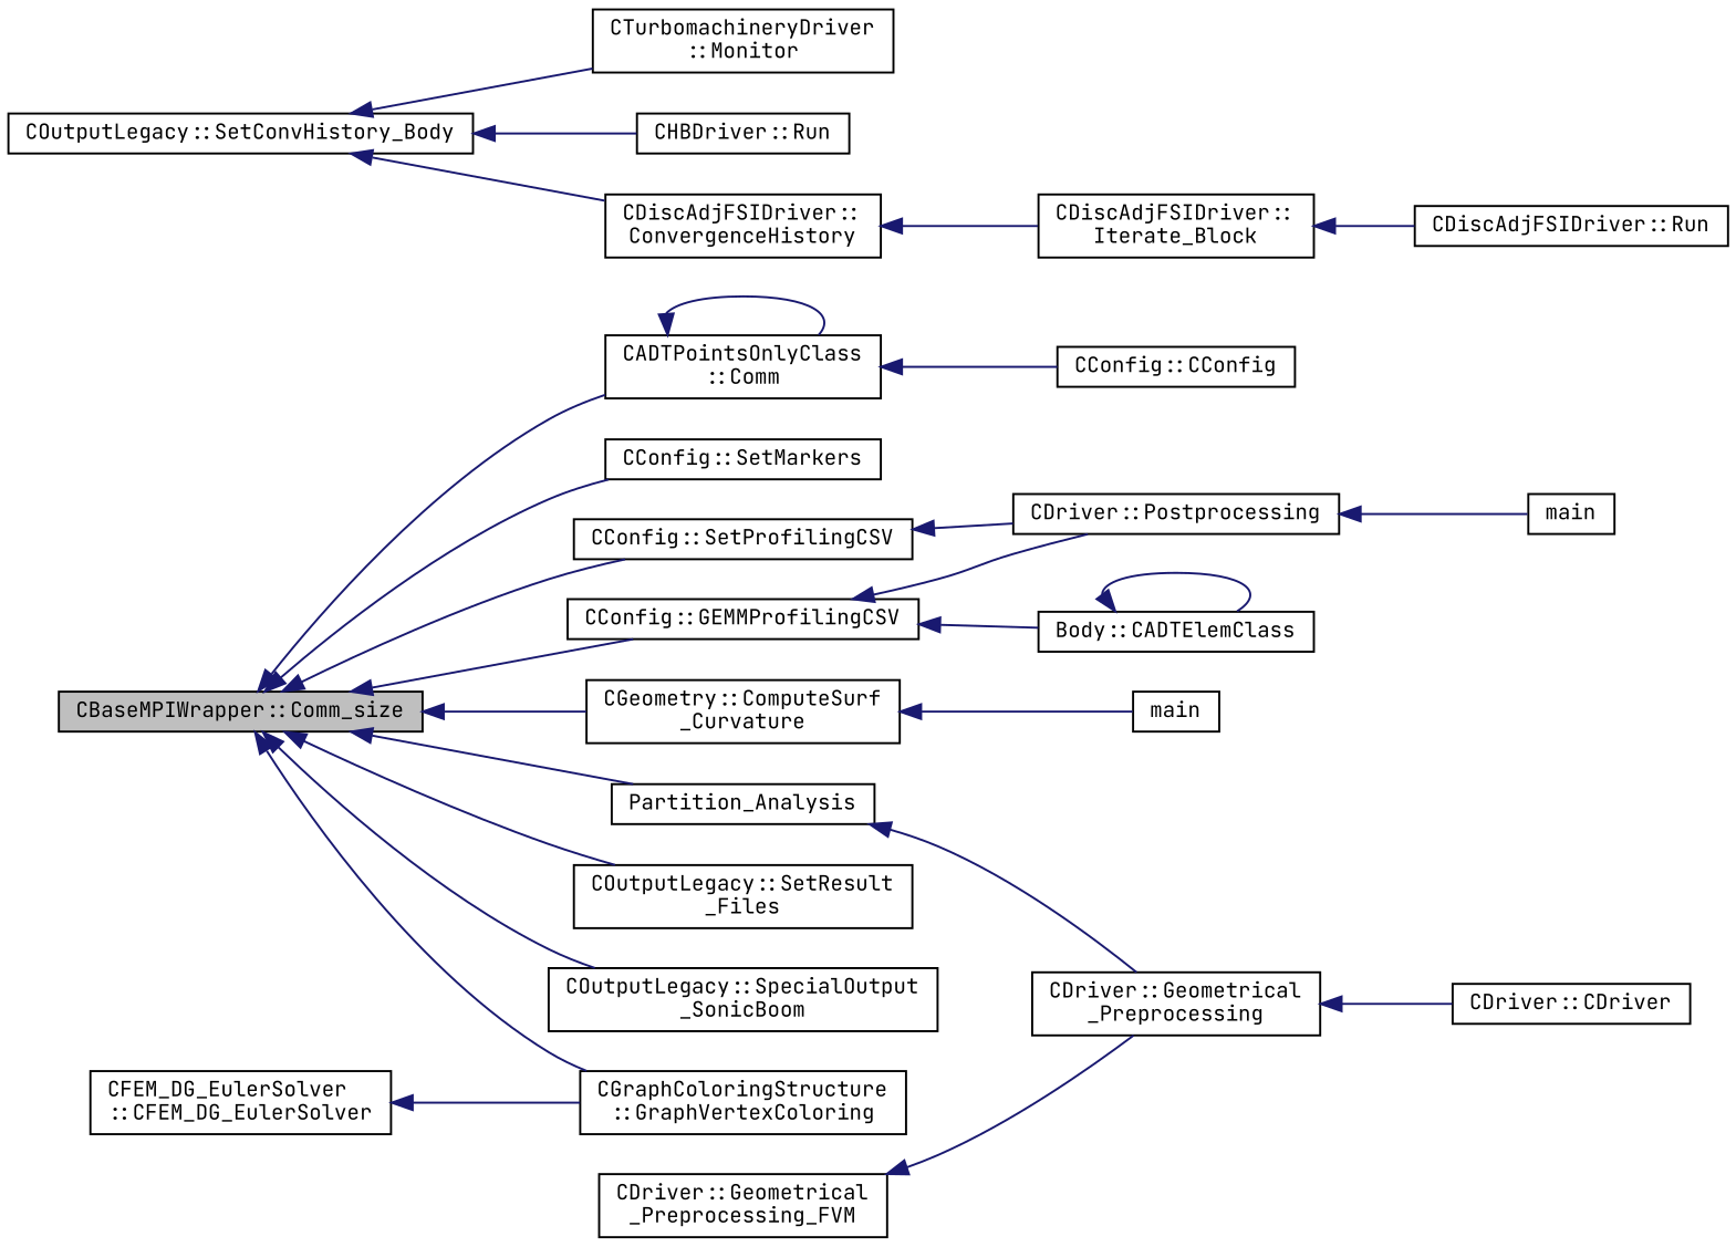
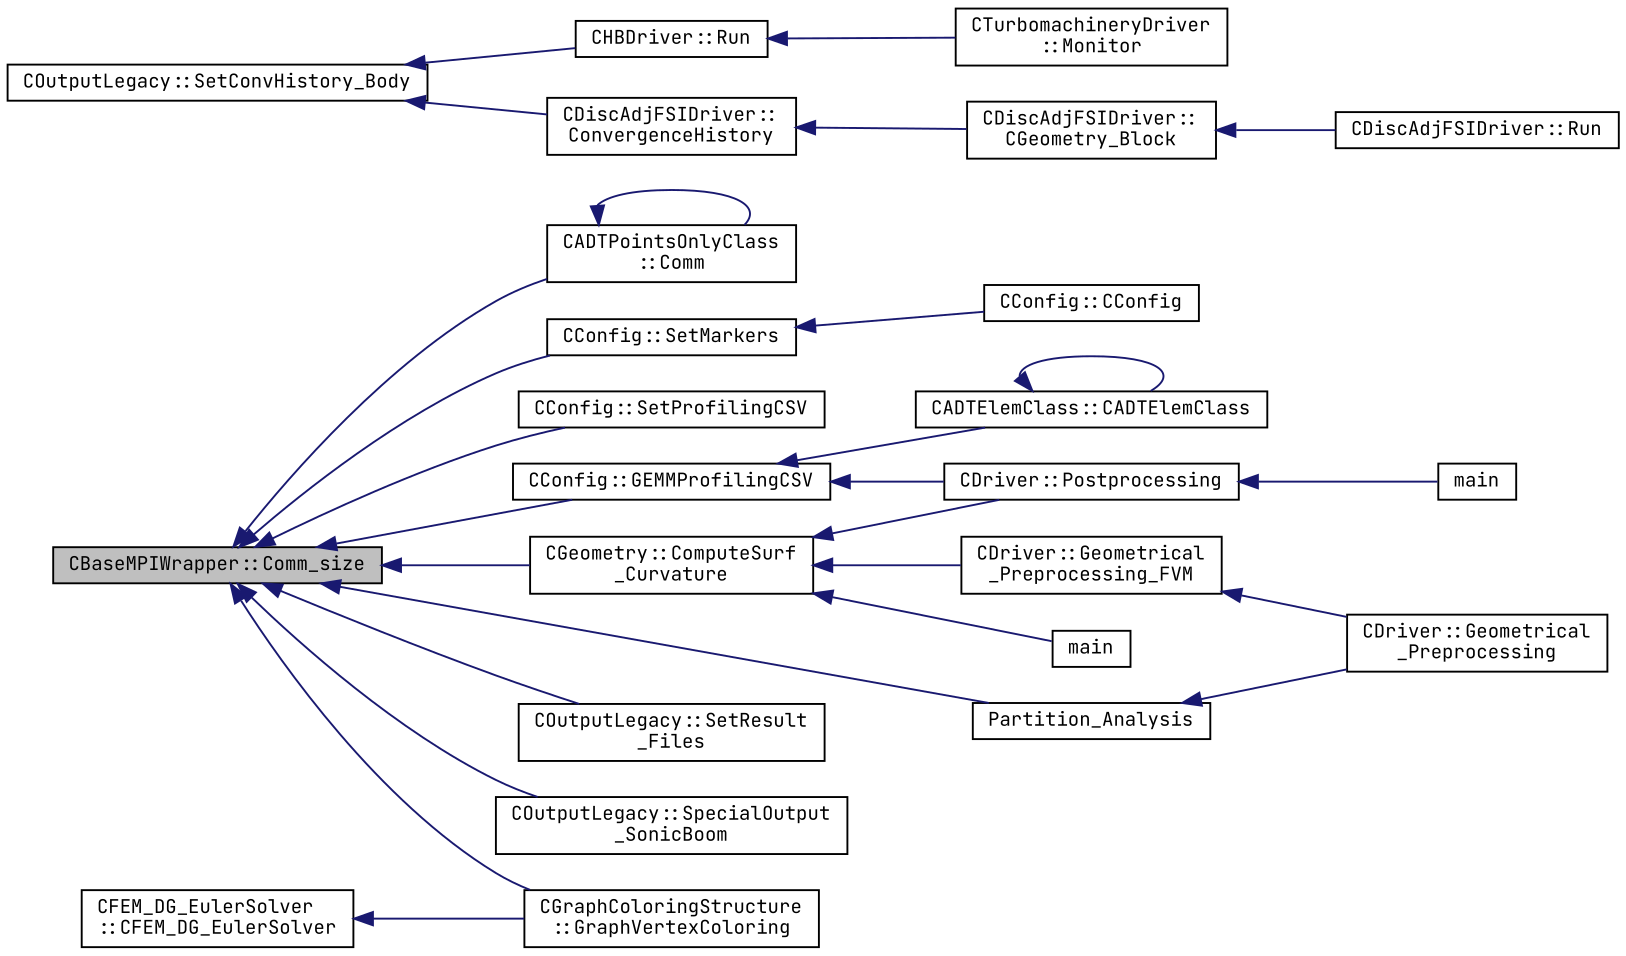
  digraph {
    fontname="JetBrains Mono"
    rankdir=LR
    node [color=black fillcolor=white fontname="JetBrains Mono" fontsize=10 shape=record style=filled]
    edge [color=midnightblue dir=back fontname="JetBrains Mono" fontsize=10 labelfontname=Helvetica labelfontsize=10 style=solid]
    n1 [fillcolor=grey75 fontcolor=black height=0.2 label="CBaseMPIWrapper::Comm_size" width=0.4]
    n2 [height=0.2 label="CADTPointsOnlyClass\l::Comm" width=0.4]
    n3 [height=0.2 label="CConfig::SetMarkers" width=0.4]
    n4 [height=0.2 label="CConfig::SetProfilingCSV" width=0.4]
    n5 [height=0.2 label="CConfig::GEMMProfilingCSV" width=0.4]
    n6 [height=0.2 label="CGeometry::ComputeSurf\l_Curvature" width=0.4]
    n7 [height=0.2 label="CGraphColoringStructure\l::GraphVertexColoring" width=0.4]
    n8 [height=0.2 label=Partition_Analysis width=0.4]
    n9 [height=0.2 label="COutputLegacy::SetResult\l_Files" width=0.4]
    n10 [height=0.2 label="COutputLegacy::SpecialOutput\l_SonicBoom" width=0.4]
-   n11 [height=0.2 label="Body::CADTElemClass" width=0.4]
+   n11 [height=0.2 label="CADTElemClass::CADTElemClass" width=0.4]
    n12 [height=0.2 label="CConfig::CConfig" width=0.4]
    n13 [height=0.2 label="CDriver::Postprocessing" width=0.4]
    n14 [height=0.2 label="CDriver::Geometrical\l_Preprocessing_FVM" width=0.4]
    n15 [height=0.2 label=main width=0.4]
    n16 [height=0.2 label="CDriver::Geometrical\l_Preprocessing" width=0.4]
    n17 [height=0.2 label=main width=0.4]
-   n18 [height=0.2 label="CDriver::CDriver" width=0.4]
    n19 [height=0.2 label="CFEM_DG_EulerSolver\l::CFEM_DG_EulerSolver" width=0.4]
    n20 [height=0.2 label="COutputLegacy::SetConvHistory_Body" width=0.4]
    n21 [height=0.2 label="CTurbomachineryDriver\l::Monitor" width=0.4]
    n22 [height=0.2 label="CHBDriver::Run" width=0.4]
    n23 [height=0.2 label="CDiscAdjFSIDriver::\lConvergenceHistory" width=0.4]
-   n24 [height=0.2 label="CDiscAdjFSIDriver::\lIterate_Block" width=0.4]
+   n24 [height=0.2 label="CDiscAdjFSIDriver::\lCGeometry_Block" width=0.4]
    n25 [height=0.2 label="CDiscAdjFSIDriver::Run" width=0.4]
    n1 -> n2
    n1 -> n3
    n1 -> n4
    n1 -> n5
    n1 -> n6
    n1 -> n7
    n1 -> n8
    n1 -> n9
    n1 -> n10
    n2 -> n2
-   n2 -> n12
-   n4 -> n13
+   n3 -> n12
+   n6 -> n13
    n5 -> n11
    n5 -> n13
+   n6 -> n14
    n6 -> n15
    n8 -> n16
    n11 -> n11
    n13 -> n17
    n14 -> n16
-   n16 -> n18
    n19 -> n7
-   n20 -> n21
+   n22 -> n21
    n20 -> n22
    n20 -> n23
    n23 -> n24
    n24 -> n25
  }
